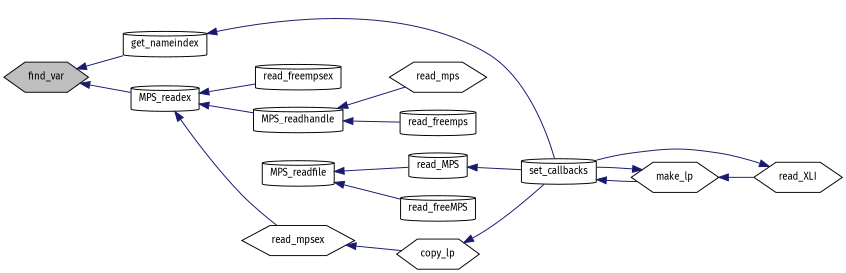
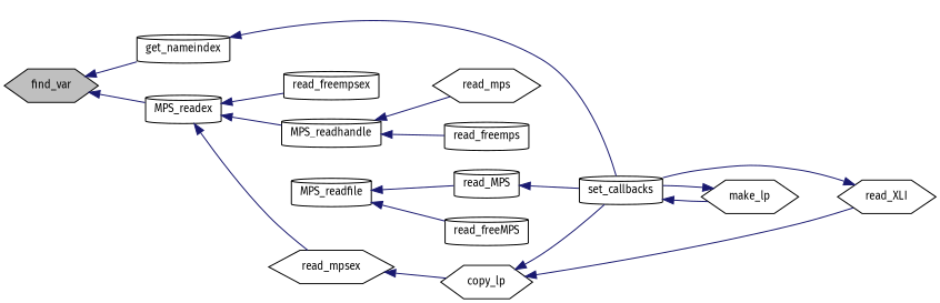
  digraph {
    fontname="Fira Sans"
    rankdir=LR
    node [color=black fillcolor=white fontname="Fira Sans" fontsize=10 shape=cylinder style=filled]
    edge [color=midnightblue dir=back fontname="Fira Sans" fontsize=10 labelfontname=Helvetica labelfontsize=10 style=solid]
    n1 [fillcolor=grey75 fontcolor=black height=0.2 label=find_var shape=hexagon width=0.4]
    n2 [height=0.2 label=get_nameindex width=0.4]
    n3 [height=0.2 label=MPS_readex width=0.4]
    n4 [height=0.2 label=set_callbacks width=0.4]
    n5 [height=0.2 label=read_mpsex shape=hexagon width=0.4]
    n6 [height=0.2 label=read_freempsex width=0.4]
    n7 [height=0.2 label=MPS_readhandle width=0.4]
    n8 [height=0.2 label=make_lp shape=hexagon width=0.4]
    n9 [height=0.2 label=read_XLI shape=hexagon width=0.4]
    n10 [height=0.2 label=copy_lp shape=hexagon width=0.4]
    n11 [height=0.2 label=read_mps shape=hexagon width=0.4]
    n12 [height=0.2 label=read_freemps width=0.4]
    n13 [height=0.2 label=MPS_readfile width=0.4]
    n14 [height=0.2 label=read_MPS width=0.4]
    n15 [height=0.2 label=read_freeMPS width=0.4]
    n1 -> n2
    n1 -> n3
    n2 -> n4
    n3 -> n5
    n3 -> n6
    n3 -> n7
    n4 -> n8
    n5 -> n10
    n7 -> n11
    n7 -> n12
    n8 -> n4
-   n8 -> n9
+   n10 -> n9
    n9 -> n4
    n10 -> n4
    n13 -> n14
    n13 -> n15
    n14 -> n4
  }
